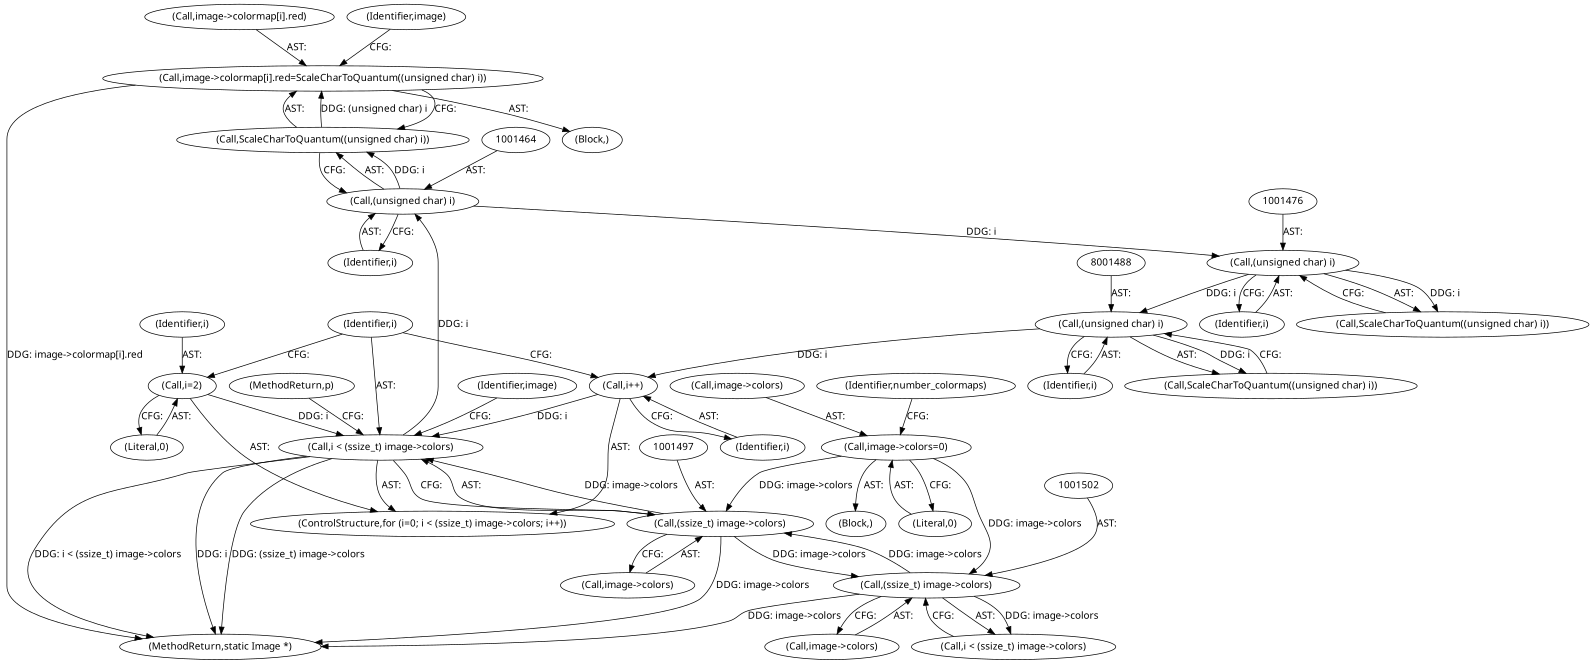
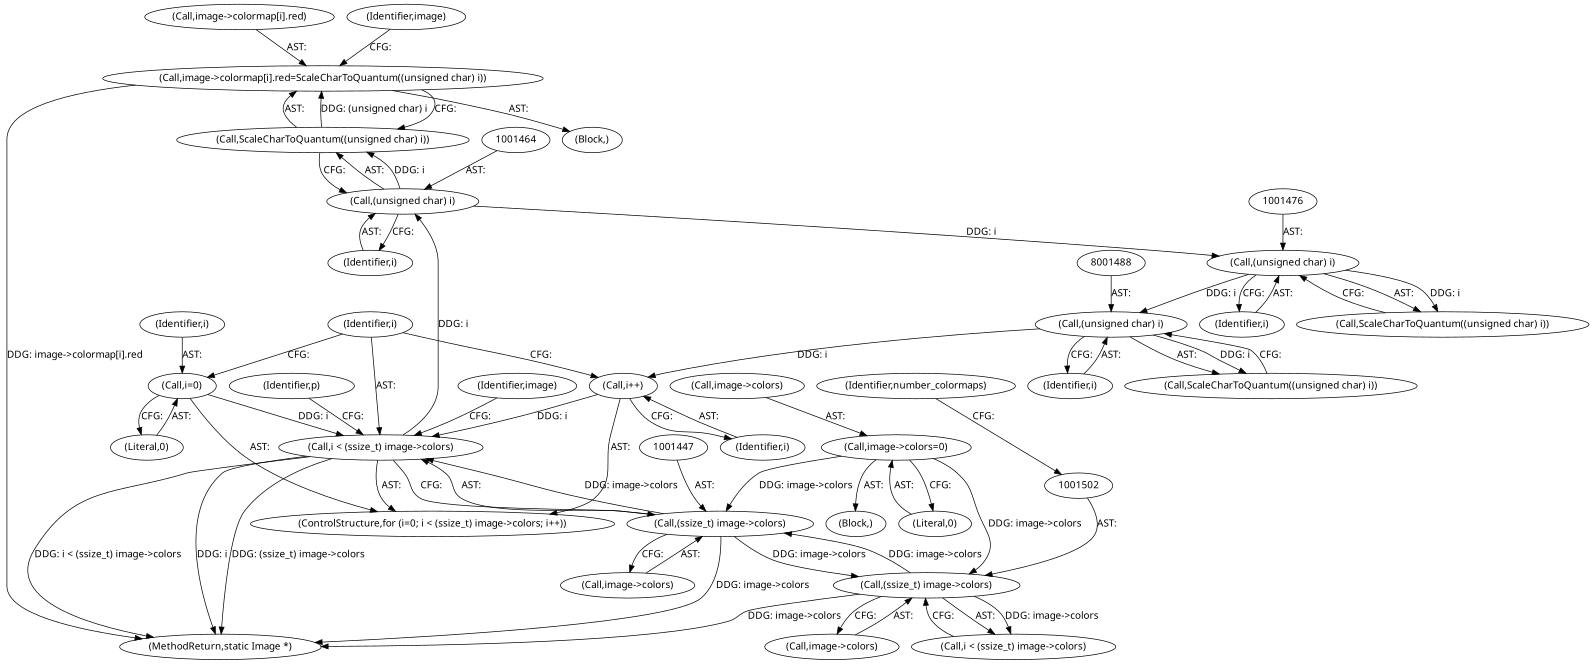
  digraph {
    fontname="Noto Sans"
    node [fontname="Noto Sans"]
    edge [fontname="Noto Sans"]
    n1 [label="(Call,image->colormap[i].red=ScaleCharToQuantum((unsigned char) i))"]
    n2 [label="(Call,ScaleCharToQuantum((unsigned char) i))"]
    n3 [label="(Block,)"]
    n4 [label="(MethodReturn,static Image *)"]
    n5 [label="(Call,(unsigned char) i)"]
    n6 [label="(Call,(unsigned char) i)"]
    n7 [label="(Identifier,i)"]
    n8 [label="(Call,(unsigned char) i)"]
    n9 [label="(Identifier,i)"]
    n10 [label="(Call,ScaleCharToQuantum((unsigned char) i))"]
    n11 [label="(Call,i < (ssize_t) image->colors)"]
    n12 [label="(Call,(ssize_t) image->colors)"]
    n13 [label="(ControlStructure,for (i=0; i < (ssize_t) image->colors; i++))"]
    n14 [label="(Call,(ssize_t) image->colors)"]
    n15 [label="(Call,image->colors)"]
    n16 [label="(Call,i++)"]
    n17 [label="(Identifier,i)"]
    n18 [label="(Identifier,i)"]
    n19 [label="(Call,ScaleCharToQuantum((unsigned char) i))"]
-   n20 [label="(Call,i=2)"]
+   n20 [label="(Call,i=0)"]
    n21 [label="(Literal,0)"]
    n22 [label="(Call,image->colors)"]
    n23 [label="(Call,i < (ssize_t) image->colors)"]
    n24 [label="(Call,image->colors=0)"]
    n25 [label="(Literal,0)"]
    n26 [label="(Block,)"]
    n27 [label="(Identifier,i)"]
    n28 [label="(Identifier,i)"]
    n29 [label="(Call,image->colors)"]
    n30 [label="(Identifier,number_colormaps)"]
    n31 [label="(Call,image->colormap[i].red)"]
    n32 [label="(Identifier,image)"]
    n33 [label="(Identifier,image)"]
-   n34 [label="(MethodReturn,p)"]
+   n34 [label="(Identifier,p)"]
    1001464
    n36 [label=8001488]
    1001476
-   1001447 [label=1001497]
+   1001447
    1001502
    n1 -> n2 [label="CFG: "]
    n1 -> n3 [label="AST: "]
    n1 -> n4 [label="DDG: image->colormap[i].red"]
    n2 -> n1 [label="AST: "]
    n2 -> n1 [label="DDG: (unsigned char) i"]
    n2 -> n5 [label="CFG: "]
    n5 -> n2 [label="AST: "]
    n5 -> n2 [label="DDG: i"]
    n5 -> n6 [label="DDG: i"]
    n5 -> n7 [label="CFG: "]
    n6 -> n8 [label="DDG: i"]
    n6 -> n9 [label="CFG: "]
    n6 -> n10 [label="AST: "]
    n6 -> n10 [label="DDG: i"]
    n7 -> n5 [label="AST: "]
    n8 -> n16 [label="DDG: i"]
    n8 -> n18 [label="CFG: "]
    n8 -> n19 [label="AST: "]
    n8 -> n19 [label="DDG: i"]
    n9 -> n6 [label="AST: "]
    n10 -> n6 [label="CFG: "]
    n11 -> n4 [label="DDG: i < (ssize_t) image->colors"]
    n11 -> n4 [label="DDG: i"]
    n11 -> n4 [label="DDG: (ssize_t) image->colors"]
    n11 -> n5 [label="DDG: i"]
    n11 -> n12 [label="CFG: "]
    n11 -> n13 [label="AST: "]
    n12 -> n4 [label="DDG: image->colors"]
    n12 -> n11 [label="AST: "]
    n12 -> n11 [label="DDG: image->colors"]
    n12 -> n14 [label="DDG: image->colors"]
    n12 -> n15 [label="CFG: "]
    n14 -> n4 [label="DDG: image->colors"]
    n14 -> n12 [label="DDG: image->colors"]
    n14 -> n22 [label="CFG: "]
    n14 -> n23 [label="AST: "]
    n14 -> n23 [label="DDG: image->colors"]
    n15 -> n12 [label="AST: "]
    n16 -> n11 [label="DDG: i"]
    n16 -> n13 [label="AST: "]
    n16 -> n17 [label="CFG: "]
    n17 -> n16 [label="AST: "]
    n18 -> n8 [label="AST: "]
    n19 -> n8 [label="CFG: "]
    n20 -> n11 [label="DDG: i"]
    n20 -> n13 [label="AST: "]
    n20 -> n21 [label="CFG: "]
    n21 -> n20 [label="AST: "]
    n22 -> n14 [label="AST: "]
    n23 -> n14 [label="CFG: "]
    n24 -> n12 [label="DDG: image->colors"]
    n24 -> n14 [label="DDG: image->colors"]
    n24 -> n25 [label="CFG: "]
    n24 -> n26 [label="AST: "]
    n25 -> n24 [label="AST: "]
    n27 -> n20 [label="AST: "]
    n28 -> n11 [label="AST: "]
    n28 -> n16 [label="CFG: "]
    n28 -> n20 [label="CFG: "]
    n29 -> n24 [label="AST: "]
-   n30 -> n24 [label="CFG: "]
+   n30 -> 1001502 [label="CFG: "]
    n31 -> n1 [label="AST: "]
    n32 -> n11 [label="CFG: "]
    n33 -> n1 [label="CFG: "]
    n34 -> n11 [label="CFG: "]
    1001464 -> n5 [label="AST: "]
    n36 -> n8 [label="AST: "]
    1001476 -> n6 [label="AST: "]
    1001447 -> n12 [label="AST: "]
    1001502 -> n14 [label="AST: "]
  }
